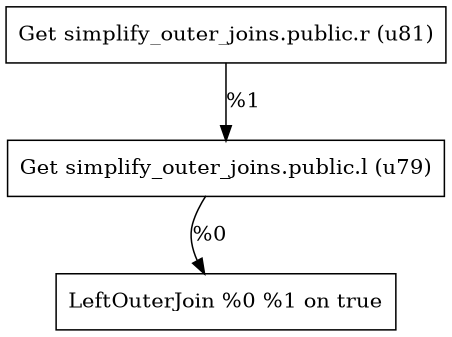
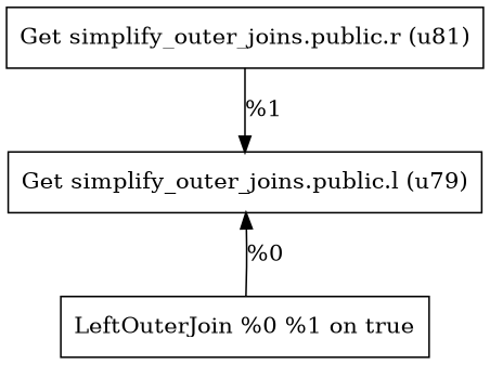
  digraph {
    node [shape=record]
    n1 [label=" Get simplify_outer_joins.public.l (u79)\l"]
    n2 [label=" LeftOuterJoin %0 %1 on true\l"]
    n3 [label=" Get simplify_outer_joins.public.r (u81)\l"]
-   n1 -> n2 [label="%0\l"]
+   n2 -> n1 [label="%0\l"]
    n3 -> n1 [label="%1\l"]
  }
